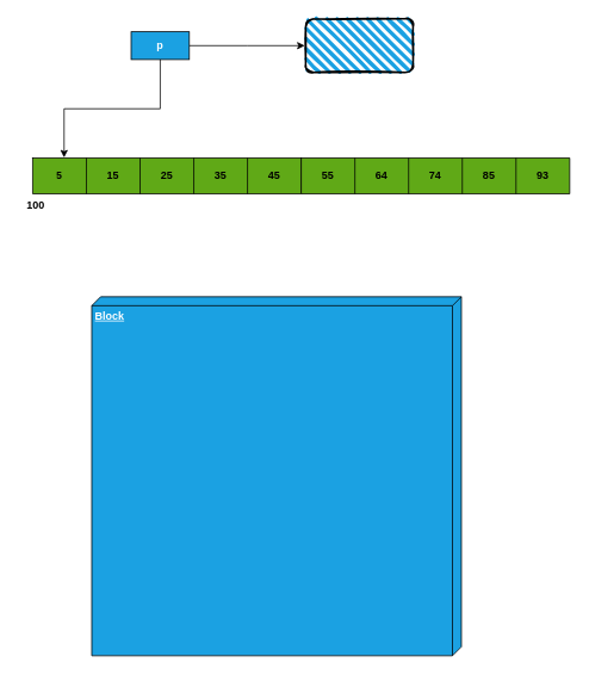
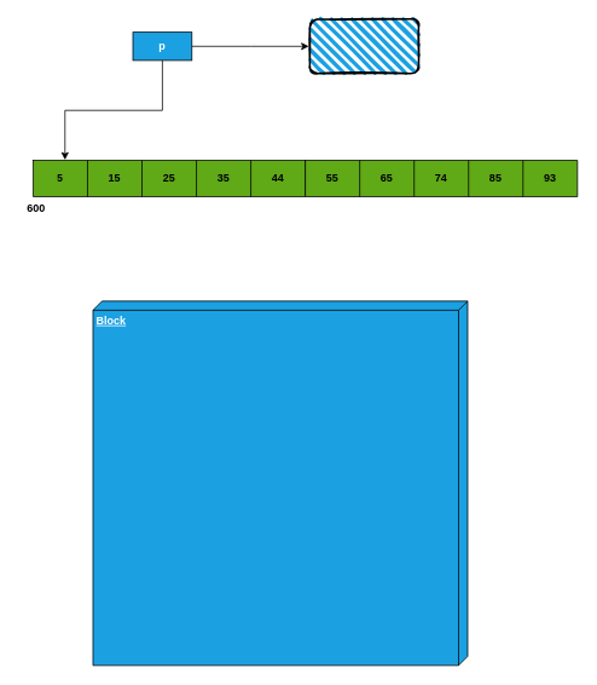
  <mxCell id="0" />
  <mxCell id="1" parent="0" />
  <mxCell id="2" style="edgeStyle=orthogonalEdgeStyle;rounded=0;orthogonalLoop=1;jettySize=auto;html=1;" edge="1" parent="1" source="3"><mxGeometry relative="1" as="geometry"><mxPoint x="339.931" y="50.5" as="targetPoint" /></mxGeometry></mxCell>
  <mxCell id="3" value="&lt;b&gt;p&lt;/b&gt;" style="whiteSpace=wrap;html=1;fillColor=#1ba1e2;fontColor=#ffffff;strokeColor=#000000;rounded=0;" vertex="1" parent="1"><mxGeometry x="146" y="35" width="65" height="31" as="geometry" /></mxCell>
  <mxCell id="4" value="" style="shape=table;startSize=0;container=1;collapsible=0;childLayout=tableLayout;fillColor=#60a917;strokeColor=#000000;fontColor=#ffffff;" vertex="1" parent="1"><mxGeometry x="36" y="176" width="300" height="40" as="geometry" /></mxCell>
  <mxCell id="5" value="" style="shape=tableRow;horizontal=0;startSize=0;swimlaneHead=0;swimlaneBody=0;strokeColor=inherit;top=0;left=0;bottom=0;right=0;collapsible=0;dropTarget=0;fillColor=none;points=[[0,0.5],[1,0.5]];portConstraint=eastwest;" vertex="1" parent="4"><mxGeometry width="300" height="40" as="geometry" /></mxCell>
  <mxCell id="6" value="5" style="shape=partialRectangle;html=1;whiteSpace=wrap;connectable=0;strokeColor=inherit;overflow=hidden;fillColor=none;top=0;left=0;bottom=0;right=0;pointerEvents=1;fontStyle=1" vertex="1" parent="5"><mxGeometry width="60" height="40" as="geometry"><mxRectangle width="60" height="40" as="alternateBounds" /></mxGeometry></mxCell>
  <mxCell id="7" value="15" style="shape=partialRectangle;html=1;whiteSpace=wrap;connectable=0;strokeColor=inherit;overflow=hidden;fillColor=none;top=0;left=0;bottom=0;right=0;pointerEvents=1;fontStyle=1" vertex="1" parent="5"><mxGeometry x="60" width="60" height="40" as="geometry"><mxRectangle width="60" height="40" as="alternateBounds" /></mxGeometry></mxCell>
  <mxCell id="8" value="25" style="shape=partialRectangle;html=1;whiteSpace=wrap;connectable=0;strokeColor=inherit;overflow=hidden;fillColor=none;top=0;left=0;bottom=0;right=0;pointerEvents=1;fontStyle=1" vertex="1" parent="5"><mxGeometry x="120" width="60" height="40" as="geometry"><mxRectangle width="60" height="40" as="alternateBounds" /></mxGeometry></mxCell>
  <mxCell id="9" value="35" style="shape=partialRectangle;html=1;whiteSpace=wrap;connectable=0;strokeColor=inherit;overflow=hidden;fillColor=none;top=0;left=0;bottom=0;right=0;pointerEvents=1;fontStyle=1" vertex="1" parent="5"><mxGeometry x="180" width="60" height="40" as="geometry"><mxRectangle width="60" height="40" as="alternateBounds" /></mxGeometry></mxCell>
- <mxCell id="10" value="45" style="shape=partialRectangle;html=1;whiteSpace=wrap;connectable=0;strokeColor=inherit;overflow=hidden;fillColor=none;top=0;left=0;bottom=0;right=0;pointerEvents=1;fontStyle=1" vertex="1" parent="5"><mxGeometry x="240" width="60" height="40" as="geometry"><mxRectangle width="60" height="40" as="alternateBounds" /></mxGeometry></mxCell>
+ <mxCell id="10" value="44" style="shape=partialRectangle;html=1;whiteSpace=wrap;connectable=0;strokeColor=inherit;overflow=hidden;fillColor=none;top=0;left=0;bottom=0;right=0;pointerEvents=1;fontStyle=1" vertex="1" parent="5"><mxGeometry x="240" width="60" height="40" as="geometry"><mxRectangle width="60" height="40" as="alternateBounds" /></mxGeometry></mxCell>
  <mxCell id="11" value="" style="shape=table;startSize=0;container=1;collapsible=0;childLayout=tableLayout;fillColor=#60a917;strokeColor=#000000;fontColor=#ffffff;fontStyle=1" vertex="1" parent="1"><mxGeometry x="336" y="176" width="300" height="40" as="geometry" /></mxCell>
  <mxCell id="12" value="" style="shape=tableRow;horizontal=0;startSize=0;swimlaneHead=0;swimlaneBody=0;strokeColor=inherit;top=0;left=0;bottom=0;right=0;collapsible=0;dropTarget=0;fillColor=none;points=[[0,0.5],[1,0.5]];portConstraint=eastwest;" vertex="1" parent="11"><mxGeometry width="300" height="40" as="geometry" /></mxCell>
  <mxCell id="13" value="55" style="shape=partialRectangle;html=1;whiteSpace=wrap;connectable=0;strokeColor=inherit;overflow=hidden;fillColor=none;top=0;left=0;bottom=0;right=0;pointerEvents=1;fontStyle=1" vertex="1" parent="12"><mxGeometry width="60" height="40" as="geometry"><mxRectangle width="60" height="40" as="alternateBounds" /></mxGeometry></mxCell>
- <mxCell id="14" value="64" style="shape=partialRectangle;html=1;whiteSpace=wrap;connectable=0;strokeColor=inherit;overflow=hidden;fillColor=none;top=0;left=0;bottom=0;right=0;pointerEvents=1;fontStyle=1" vertex="1" parent="12"><mxGeometry x="60" width="60" height="40" as="geometry"><mxRectangle width="60" height="40" as="alternateBounds" /></mxGeometry></mxCell>
+ <mxCell id="14" value="65" style="shape=partialRectangle;html=1;whiteSpace=wrap;connectable=0;strokeColor=inherit;overflow=hidden;fillColor=none;top=0;left=0;bottom=0;right=0;pointerEvents=1;fontStyle=1" vertex="1" parent="12"><mxGeometry x="60" width="60" height="40" as="geometry"><mxRectangle width="60" height="40" as="alternateBounds" /></mxGeometry></mxCell>
  <mxCell id="15" value="74" style="shape=partialRectangle;html=1;whiteSpace=wrap;connectable=0;strokeColor=inherit;overflow=hidden;fillColor=none;top=0;left=0;bottom=0;right=0;pointerEvents=1;fontStyle=1" vertex="1" parent="12"><mxGeometry x="120" width="60" height="40" as="geometry"><mxRectangle width="60" height="40" as="alternateBounds" /></mxGeometry></mxCell>
  <mxCell id="16" value="85" style="shape=partialRectangle;html=1;whiteSpace=wrap;connectable=0;strokeColor=inherit;overflow=hidden;fillColor=none;top=0;left=0;bottom=0;right=0;pointerEvents=1;fontStyle=1" vertex="1" parent="12"><mxGeometry x="180" width="60" height="40" as="geometry"><mxRectangle width="60" height="40" as="alternateBounds" /></mxGeometry></mxCell>
  <mxCell id="17" value="93" style="shape=partialRectangle;html=1;whiteSpace=wrap;connectable=0;strokeColor=inherit;overflow=hidden;fillColor=none;top=0;left=0;bottom=0;right=0;pointerEvents=1;fontStyle=1" vertex="1" parent="12"><mxGeometry x="240" width="60" height="40" as="geometry"><mxRectangle width="60" height="40" as="alternateBounds" /></mxGeometry></mxCell>
- <mxCell id="18" value="&lt;b&gt;100&lt;/b&gt;" style="text;html=1;align=center;verticalAlign=middle;resizable=0;points=[];autosize=1;strokeColor=none;fillColor=none;" vertex="1" parent="1"><mxGeometry x="20" y="216" width="38" height="26" as="geometry" /></mxCell>
+ <mxCell id="18" value="&lt;b&gt;600&lt;/b&gt;" style="text;html=1;align=center;verticalAlign=middle;resizable=0;points=[];autosize=1;strokeColor=none;fillColor=none;" vertex="1" parent="1"><mxGeometry x="20" y="216" width="38" height="26" as="geometry" /></mxCell>
  <mxCell id="19" value="" style="rounded=1;whiteSpace=wrap;html=1;strokeWidth=2;fillWeight=4;hachureGap=8;hachureAngle=45;fillColor=#1ba1e2;sketch=1;" vertex="1" parent="1"><mxGeometry x="341" y="20.5" width="120" height="60" as="geometry" /></mxCell>
  <mxCell id="20" style="edgeStyle=orthogonalEdgeStyle;rounded=0;orthogonalLoop=1;jettySize=auto;html=1;entryX=0.117;entryY=-0.012;entryDx=0;entryDy=0;entryPerimeter=0;" edge="1" parent="1" source="3" target="5"><mxGeometry relative="1" as="geometry" /></mxCell>
  <mxCell id="21" value="Block" style="verticalAlign=top;align=left;spacingTop=8;spacingLeft=2;spacingRight=12;shape=cube;size=10;direction=south;fontStyle=5;html=1;whiteSpace=wrap;fillColor=#1ba1e2;fontColor=#ffffff;strokeColor=#000000;" vertex="1" parent="1"><mxGeometry x="102" y="331" width="413" height="401" as="geometry" /></mxCell>
